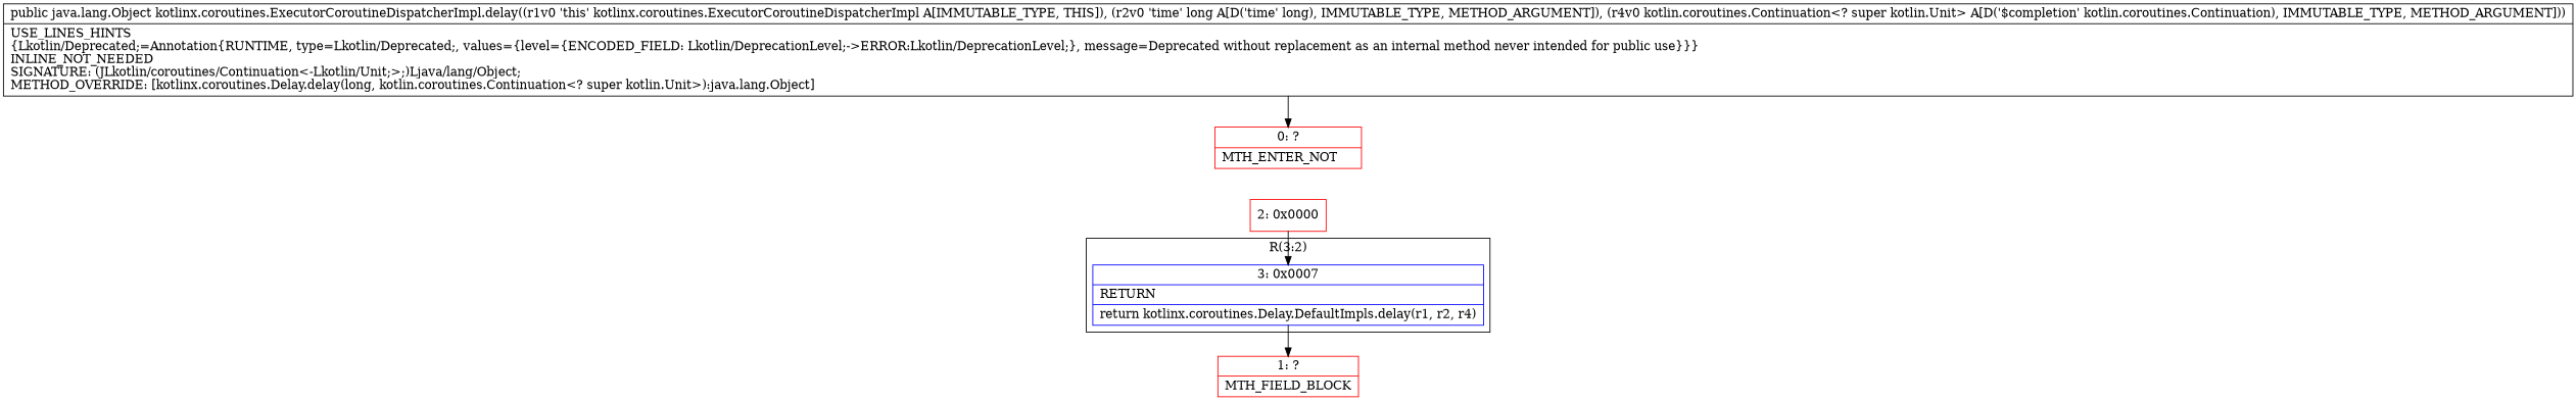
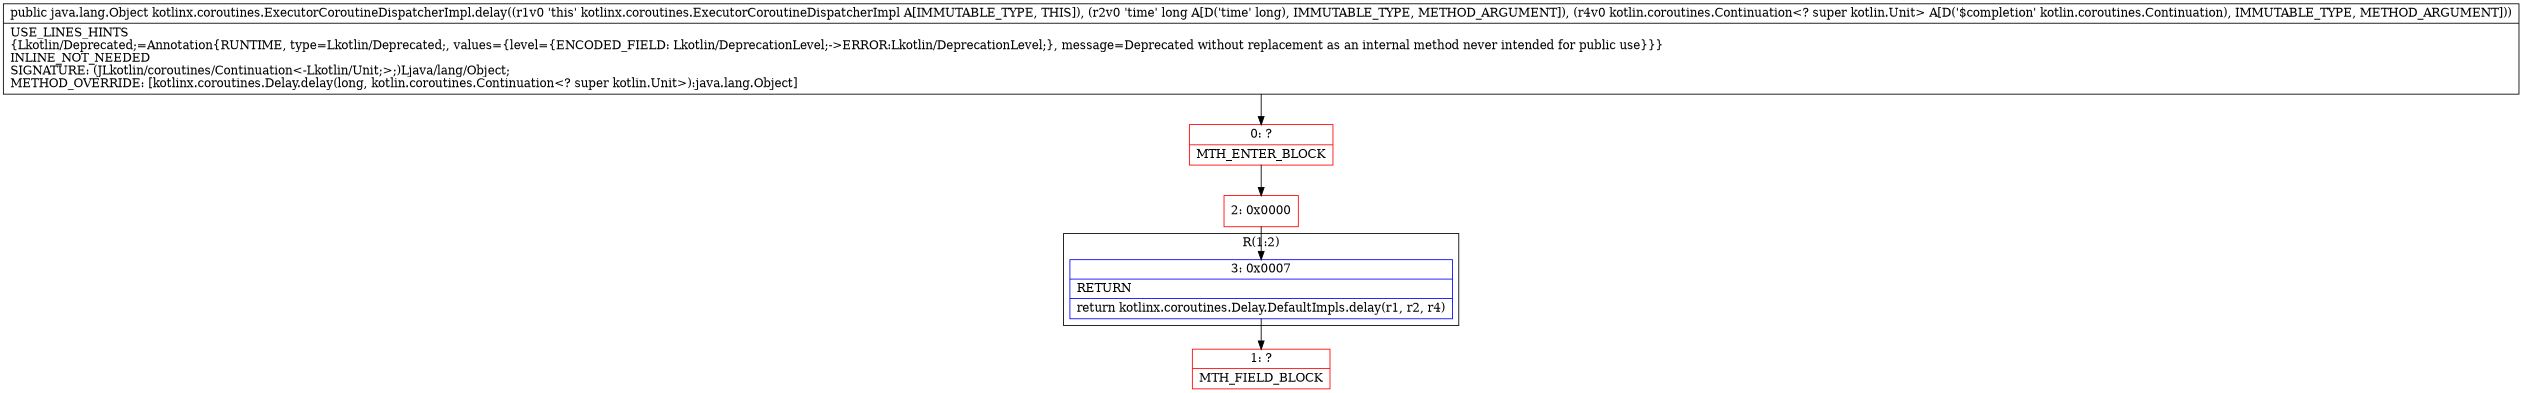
  digraph {
    node [color=red shape=record]
    n1 [color=blue label="{3\:\ 0x0007|RETURN\l|return kotlinx.coroutines.Delay.DefaultImpls.delay(r1, r2, r4)\l}"]
    n2 [label="{1\:\ ?|MTH_FIELD_BLOCK\l}"]
-   n3 [label="{0\:\ ?|MTH_ENTER_NOT\l}"]
+   n3 [label="{0\:\ ?|MTH_ENTER_BLOCK\l}"]
    n4 [label="{2\:\ 0x0000}"]
    n5 [label="{public java.lang.Object kotlinx.coroutines.ExecutorCoroutineDispatcherImpl.delay((r1v0 'this' kotlinx.coroutines.ExecutorCoroutineDispatcherImpl A[IMMUTABLE_TYPE, THIS]), (r2v0 'time' long A[D('time' long), IMMUTABLE_TYPE, METHOD_ARGUMENT]), (r4v0 kotlin.coroutines.Continuation\<? super kotlin.Unit\> A[D('$completion' kotlin.coroutines.Continuation), IMMUTABLE_TYPE, METHOD_ARGUMENT]))  | USE_LINES_HINTS\l\{Lkotlin\/Deprecated;=Annotation\{RUNTIME, type=Lkotlin\/Deprecated;, values=\{level=\{ENCODED_FIELD: Lkotlin\/DeprecationLevel;\-\>ERROR:Lkotlin\/DeprecationLevel;\}, message=Deprecated without replacement as an internal method never intended for public use\}\}\}\lINLINE_NOT_NEEDED\lSIGNATURE: (JLkotlin\/coroutines\/Continuation\<\-Lkotlin\/Unit;\>;)Ljava\/lang\/Object;\lMETHOD_OVERRIDE: [kotlinx.coroutines.Delay.delay(long, kotlin.coroutines.Continuation\<? super kotlin.Unit\>):java.lang.Object]\l}" color=""]
    subgraph cluster_1 {
-     label="R(3:2)"
+     label="R(1:2)"
      n1
    }
    n1 -> n2
+   n3 -> n4
    n4 -> n1
    n5 -> n3
  }
